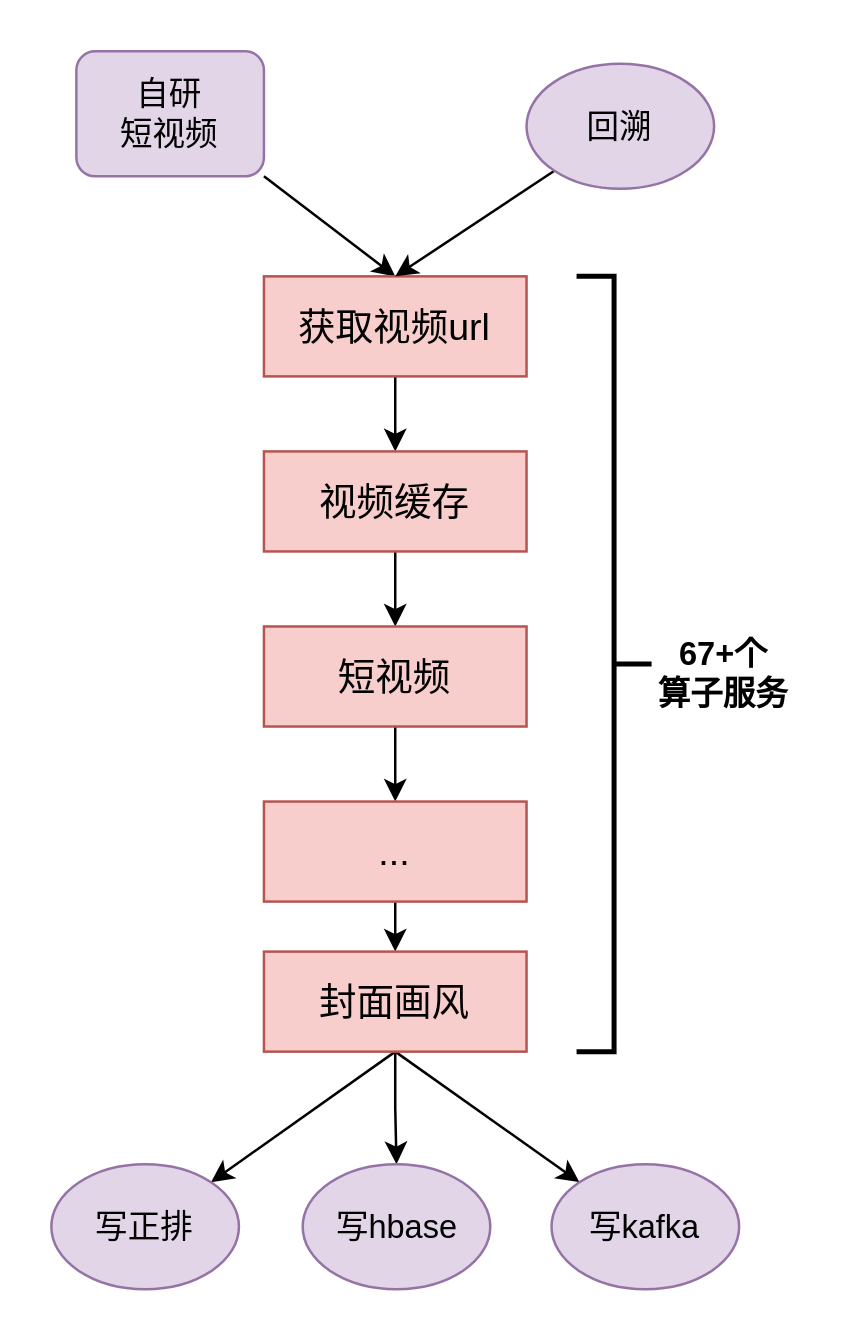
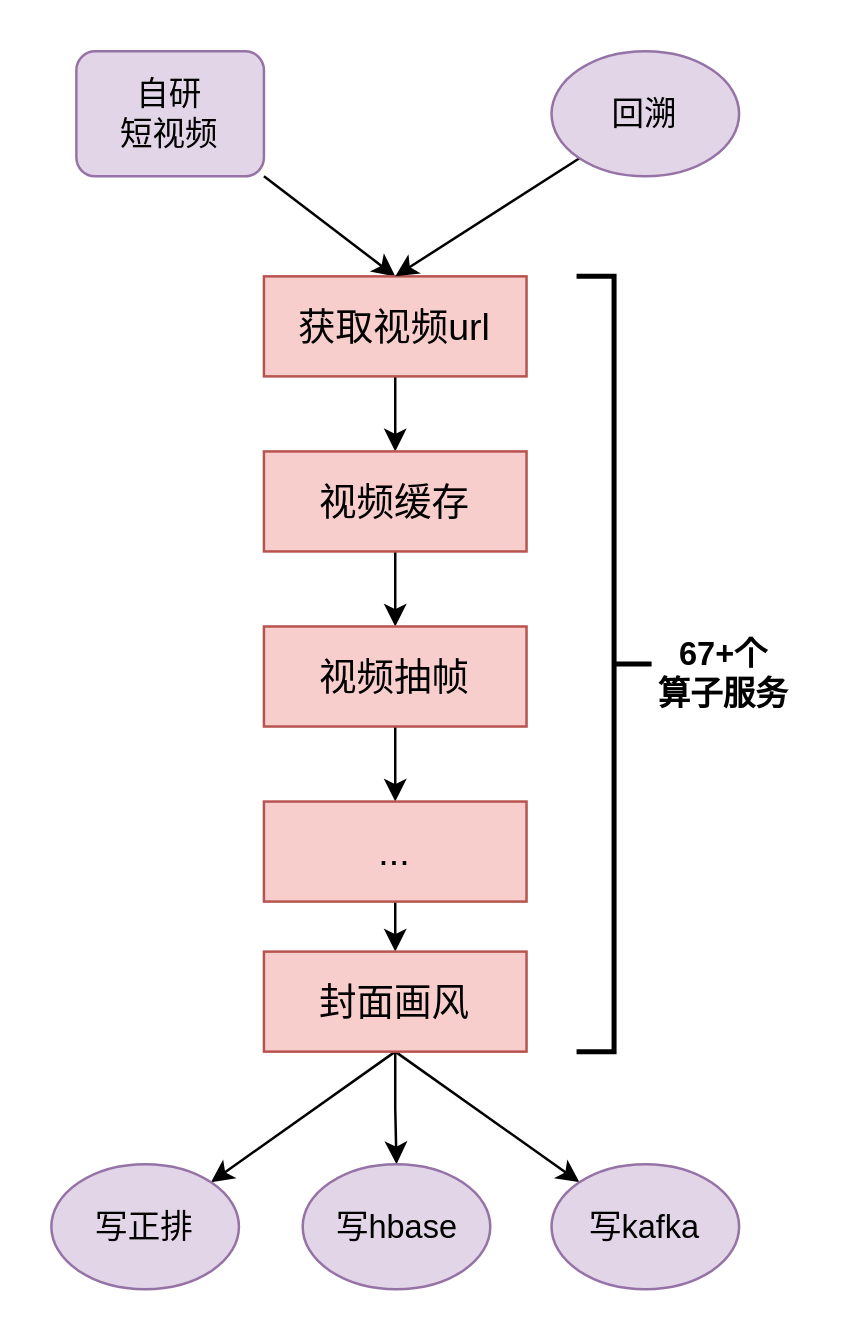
  <mxCell id="0" />
  <mxCell id="1" parent="0" />
  <mxCell id="2" style="rounded=0;orthogonalLoop=1;jettySize=auto;html=1;exitX=1;exitY=1;exitDx=0;exitDy=0;entryX=0.5;entryY=0;entryDx=0;entryDy=0;" edge="1" parent="1" source="3" target="5"><mxGeometry relative="1" as="geometry" /></mxCell>
  <mxCell id="3" value="&lt;font style=&quot;font-size: 13px;&quot;&gt;自研&lt;/font&gt;&lt;div&gt;&lt;font style=&quot;font-size: 13px;&quot;&gt;短视频&lt;/font&gt;&lt;/div&gt;" style="whiteSpace=wrap;html=1;fillColor=#e1d5e7;strokeColor=#9673a6;rounded=1;" vertex="1" parent="1"><mxGeometry x="30" y="20" width="75" height="50" as="geometry" /></mxCell>
  <mxCell id="4" style="edgeStyle=orthogonalEdgeStyle;rounded=0;orthogonalLoop=1;jettySize=auto;html=1;exitX=0.5;exitY=1;exitDx=0;exitDy=0;entryX=0.5;entryY=0;entryDx=0;entryDy=0;" edge="1" parent="1" source="5" target="9"><mxGeometry relative="1" as="geometry" /></mxCell>
  <mxCell id="5" value="&lt;font style=&quot;font-size: 15px;&quot;&gt;获取视频url&lt;/font&gt;" style="rounded=0;whiteSpace=wrap;html=1;fillColor=#f8cecc;strokeColor=#b85450;" vertex="1" parent="1"><mxGeometry x="105" y="110" width="105" height="40" as="geometry" /></mxCell>
  <mxCell id="6" style="rounded=0;orthogonalLoop=1;jettySize=auto;html=1;exitX=0;exitY=1;exitDx=0;exitDy=0;entryX=0.5;entryY=0;entryDx=0;entryDy=0;" edge="1" parent="1" source="7" target="5"><mxGeometry relative="1" as="geometry" /></mxCell>
- <mxCell id="7" value="&lt;font style=&quot;font-size: 13px;&quot;&gt;回溯&lt;/font&gt;" style="ellipse;whiteSpace=wrap;html=1;fillColor=#e1d5e7;strokeColor=#9673a6;" vertex="1" parent="1"><mxGeometry x="210" y="25" width="75" height="50" as="geometry" /></mxCell>
+ <mxCell id="7" value="&lt;font style=&quot;font-size: 13px;&quot;&gt;回溯&lt;/font&gt;" style="ellipse;whiteSpace=wrap;html=1;fillColor=#e1d5e7;strokeColor=#9673a6;" vertex="1" parent="1"><mxGeometry x="220" y="20" width="75" height="50" as="geometry" /></mxCell>
  <mxCell id="8" style="edgeStyle=orthogonalEdgeStyle;rounded=0;orthogonalLoop=1;jettySize=auto;html=1;exitX=0.5;exitY=1;exitDx=0;exitDy=0;entryX=0.5;entryY=0;entryDx=0;entryDy=0;" edge="1" parent="1" source="9" target="11"><mxGeometry relative="1" as="geometry" /></mxCell>
  <mxCell id="9" value="&lt;font style=&quot;font-size: 15px;&quot;&gt;视频缓存&lt;/font&gt;" style="rounded=0;whiteSpace=wrap;html=1;fillColor=#f8cecc;strokeColor=#b85450;" vertex="1" parent="1"><mxGeometry x="105" y="180" width="105" height="40" as="geometry" /></mxCell>
  <mxCell id="10" style="edgeStyle=orthogonalEdgeStyle;rounded=0;orthogonalLoop=1;jettySize=auto;html=1;exitX=0.5;exitY=1;exitDx=0;exitDy=0;entryX=0.5;entryY=0;entryDx=0;entryDy=0;" edge="1" parent="1" source="11" target="13"><mxGeometry relative="1" as="geometry" /></mxCell>
- <mxCell id="11" value="&lt;font style=&quot;font-size: 15px;&quot;&gt;短视频&lt;/font&gt;" style="rounded=0;whiteSpace=wrap;html=1;fillColor=#f8cecc;strokeColor=#b85450;" vertex="1" parent="1"><mxGeometry x="105" y="250" width="105" height="40" as="geometry" /></mxCell>
+ <mxCell id="11" value="&lt;font style=&quot;font-size: 15px;&quot;&gt;视频抽帧&lt;/font&gt;" style="rounded=0;whiteSpace=wrap;html=1;fillColor=#f8cecc;strokeColor=#b85450;" vertex="1" parent="1"><mxGeometry x="105" y="250" width="105" height="40" as="geometry" /></mxCell>
  <mxCell id="12" style="edgeStyle=orthogonalEdgeStyle;rounded=0;orthogonalLoop=1;jettySize=auto;html=1;exitX=0.5;exitY=1;exitDx=0;exitDy=0;entryX=0.5;entryY=0;entryDx=0;entryDy=0;" edge="1" parent="1" source="13" target="17"><mxGeometry relative="1" as="geometry" /></mxCell>
  <mxCell id="13" value="&lt;span style=&quot;font-size: 15px;&quot;&gt;...&lt;/span&gt;" style="rounded=0;whiteSpace=wrap;html=1;fillColor=#f8cecc;strokeColor=#b85450;" vertex="1" parent="1"><mxGeometry x="105" y="320" width="105" height="40" as="geometry" /></mxCell>
  <mxCell id="14" style="rounded=0;orthogonalLoop=1;jettySize=auto;html=1;exitX=0.5;exitY=1;exitDx=0;exitDy=0;entryX=1;entryY=0;entryDx=0;entryDy=0;" edge="1" parent="1" source="17" target="18"><mxGeometry relative="1" as="geometry" /></mxCell>
  <mxCell id="15" style="edgeStyle=orthogonalEdgeStyle;rounded=0;orthogonalLoop=1;jettySize=auto;html=1;exitX=0.5;exitY=1;exitDx=0;exitDy=0;entryX=0.5;entryY=0;entryDx=0;entryDy=0;" edge="1" parent="1" source="17" target="19"><mxGeometry relative="1" as="geometry" /></mxCell>
  <mxCell id="16" style="rounded=0;orthogonalLoop=1;jettySize=auto;html=1;exitX=0.5;exitY=1;exitDx=0;exitDy=0;entryX=0;entryY=0;entryDx=0;entryDy=0;" edge="1" parent="1" source="17" target="20"><mxGeometry relative="1" as="geometry" /></mxCell>
  <mxCell id="17" value="&lt;span style=&quot;font-size: 15px;&quot;&gt;封面画风&lt;/span&gt;" style="rounded=0;whiteSpace=wrap;html=1;fillColor=#f8cecc;strokeColor=#b85450;" vertex="1" parent="1"><mxGeometry x="105" y="380" width="105" height="40" as="geometry" /></mxCell>
  <mxCell id="18" value="&lt;span style=&quot;font-size: 13px;&quot;&gt;写&lt;/span&gt;&lt;span style=&quot;font-size: 13px; background-color: initial;&quot;&gt;正排&lt;/span&gt;" style="ellipse;whiteSpace=wrap;html=1;fillColor=#e1d5e7;strokeColor=#9673a6;" vertex="1" parent="1"><mxGeometry x="20" y="465" width="75" height="50" as="geometry" /></mxCell>
  <mxCell id="19" value="&lt;span style=&quot;font-size: 13px;&quot;&gt;写hbase&lt;/span&gt;" style="ellipse;whiteSpace=wrap;html=1;fillColor=#e1d5e7;strokeColor=#9673a6;" vertex="1" parent="1"><mxGeometry x="120.5" y="465" width="75" height="50" as="geometry" /></mxCell>
  <mxCell id="20" value="&lt;span style=&quot;font-size: 13px;&quot;&gt;写kafka&lt;/span&gt;" style="ellipse;whiteSpace=wrap;html=1;fillColor=#e1d5e7;strokeColor=#9673a6;" vertex="1" parent="1"><mxGeometry x="220" y="465" width="75" height="50" as="geometry" /></mxCell>
  <mxCell id="21" value="" style="strokeWidth=2;html=1;shape=mxgraph.flowchart.annotation_2;align=left;labelPosition=right;pointerEvents=1;direction=west;" vertex="1" parent="1"><mxGeometry x="230" y="110" width="30" height="310" as="geometry" /></mxCell>
  <mxCell id="22" value="&lt;font style=&quot;font-size: 13px;&quot;&gt;&lt;b&gt;67+个&lt;/b&gt;&lt;/font&gt;&lt;div&gt;&lt;font style=&quot;font-size: 13px;&quot;&gt;&lt;b&gt;算子服务&lt;/b&gt;&lt;/font&gt;&lt;/div&gt;" style="text;html=1;align=center;verticalAlign=middle;whiteSpace=wrap;rounded=0;" vertex="1" parent="1"><mxGeometry x="259" y="254" width="60" height="30" as="geometry" /></mxCell>
